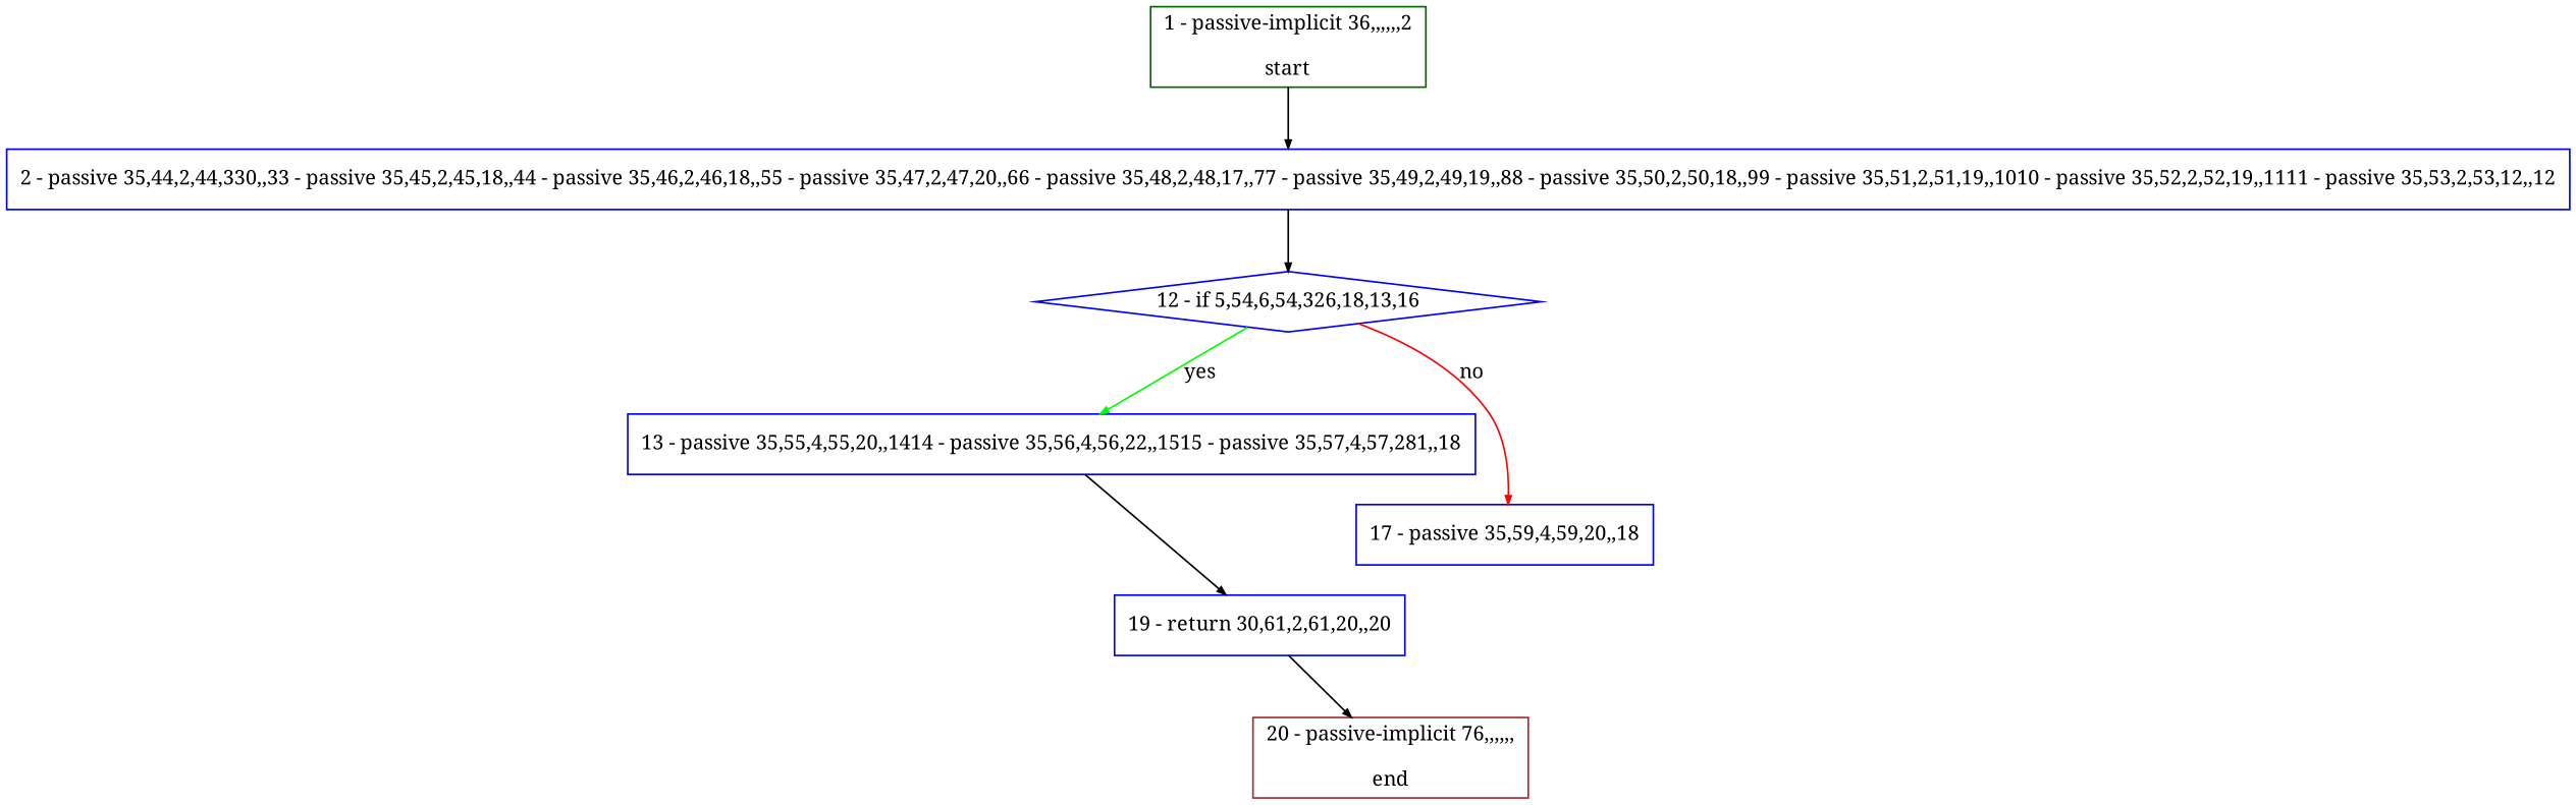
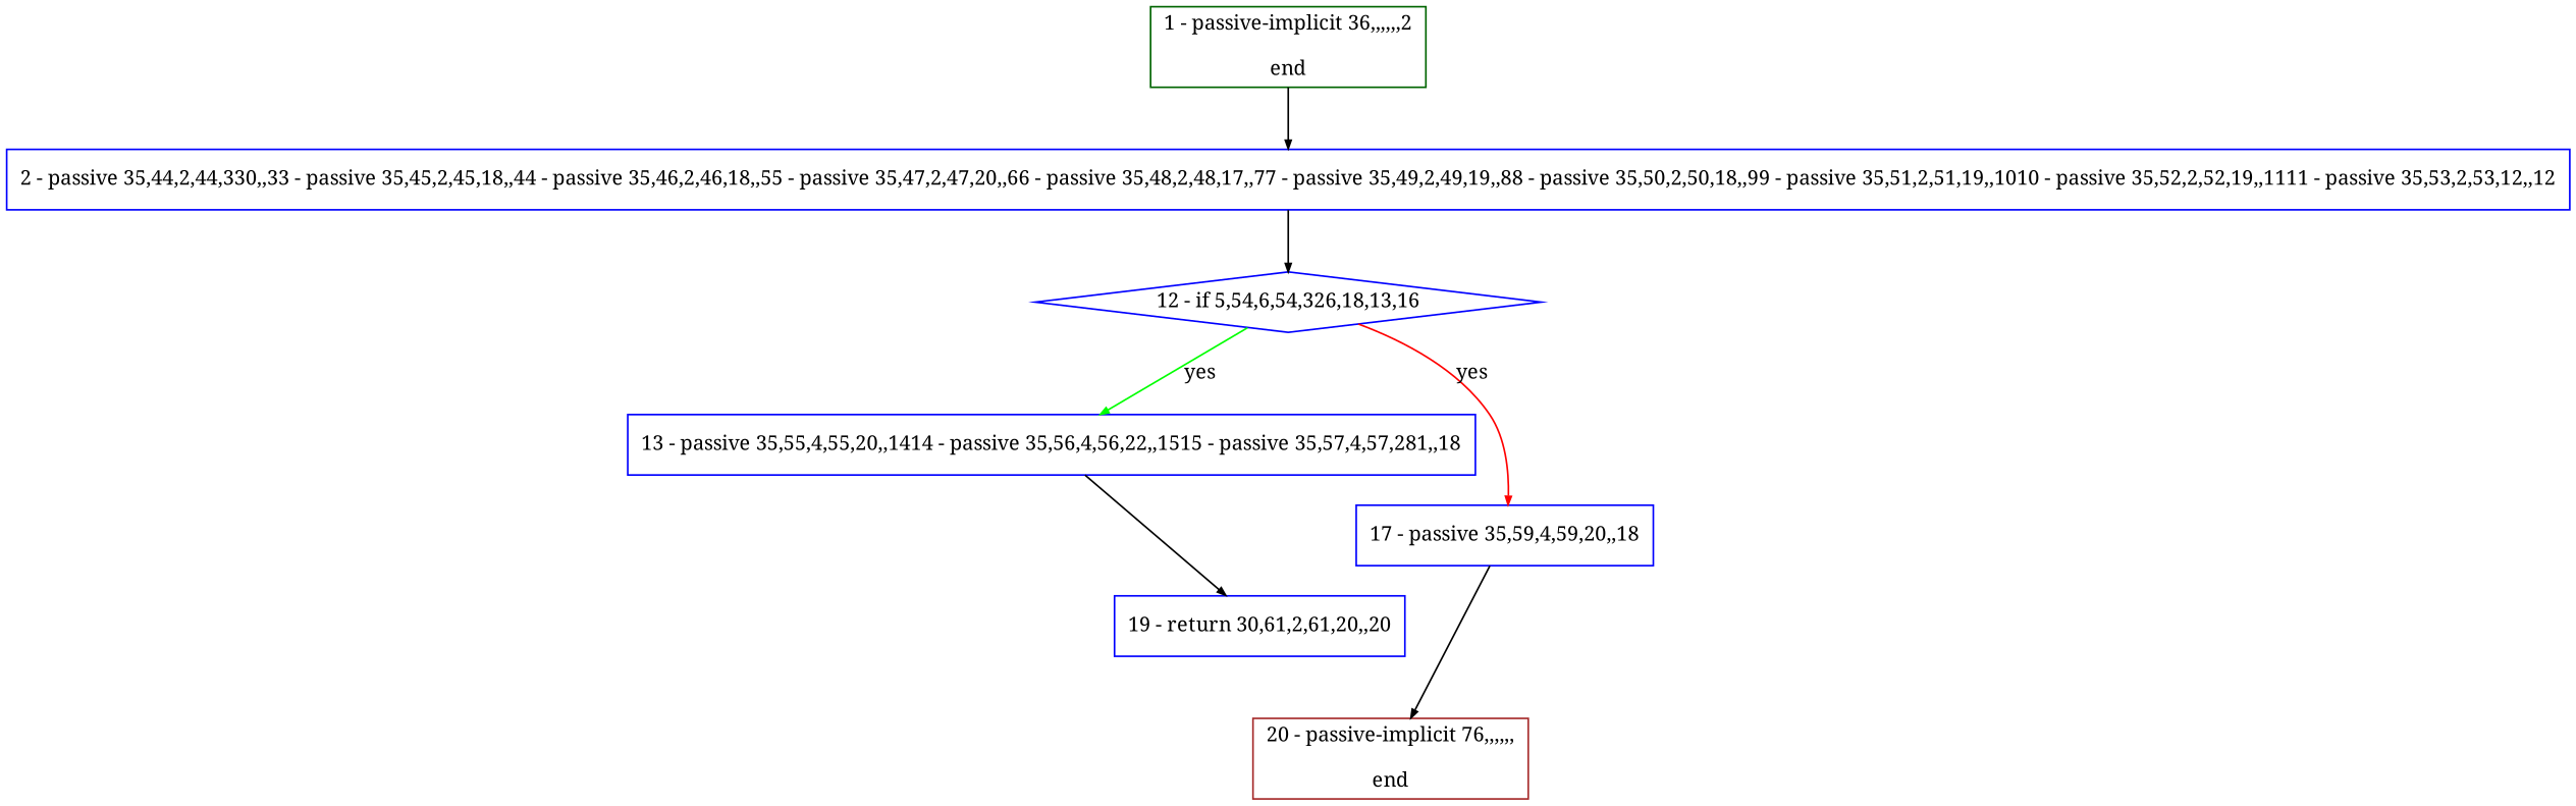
  digraph {
    bgcolor=white
    compound=true
    fillcolor="#FFFFCC"
    fontname="Noto Serif"
    fontsize=12
    pack=true
    packmode=clust
    style="rounded,filled"
    node [color="#0000ff" compound=true fillcolor="#ffffff" fixedsize=false fontname="Noto Serif" fontsize=12 node_initialized=no shape=box style=filled]
    edge [arrowhead=normal arrowsize=0.5 arrowtail=none color="#000000" compound=true dir=forward fontcolor=black fontname="Noto Serif" fontsize=12]
    n1 [label="2 - passive 35,44,2,44,330,,33 - passive 35,45,2,45,18,,44 - passive 35,46,2,46,18,,55 - passive 35,47,2,47,20,,66 - passive 35,48,2,48,17,,77 - passive 35,49,2,49,19,,88 - passive 35,50,2,50,18,,99 - passive 35,51,2,51,19,,1010 - passive 35,52,2,52,19,,1111 - passive 35,53,2,53,12,,12"]
    n2 [label="12 - if 5,54,6,54,326,18,13,16" shape=diamond]
    n3 [label="13 - passive 35,55,4,55,20,,1414 - passive 35,56,4,56,22,,1515 - passive 35,57,4,57,281,,18"]
    n4 [label="17 - passive 35,59,4,59,20,,18"]
-   n5 [color="#006400" label="1 - passive-implicit 36,,,,,,2\n\nstart"]
+   n5 [color="#006400" label="1 - passive-implicit 36,,,,,,2\n\nend"]
    n6 [label="19 - return 30,61,2,61,20,,20"]
    n7 [color="#a52a2a" label="20 - passive-implicit 76,,,,,,\n\nend"]
    n1 -> n2
    n2 -> n3 [color="#00ff00" label=yes]
-   n2 -> n4 [color="#ff0000" label=no]
+   n2 -> n4 [color="#ff0000" label=yes]
    n3 -> n6
    n5 -> n1
-   n6 -> n7
+   n4 -> n7
  }
